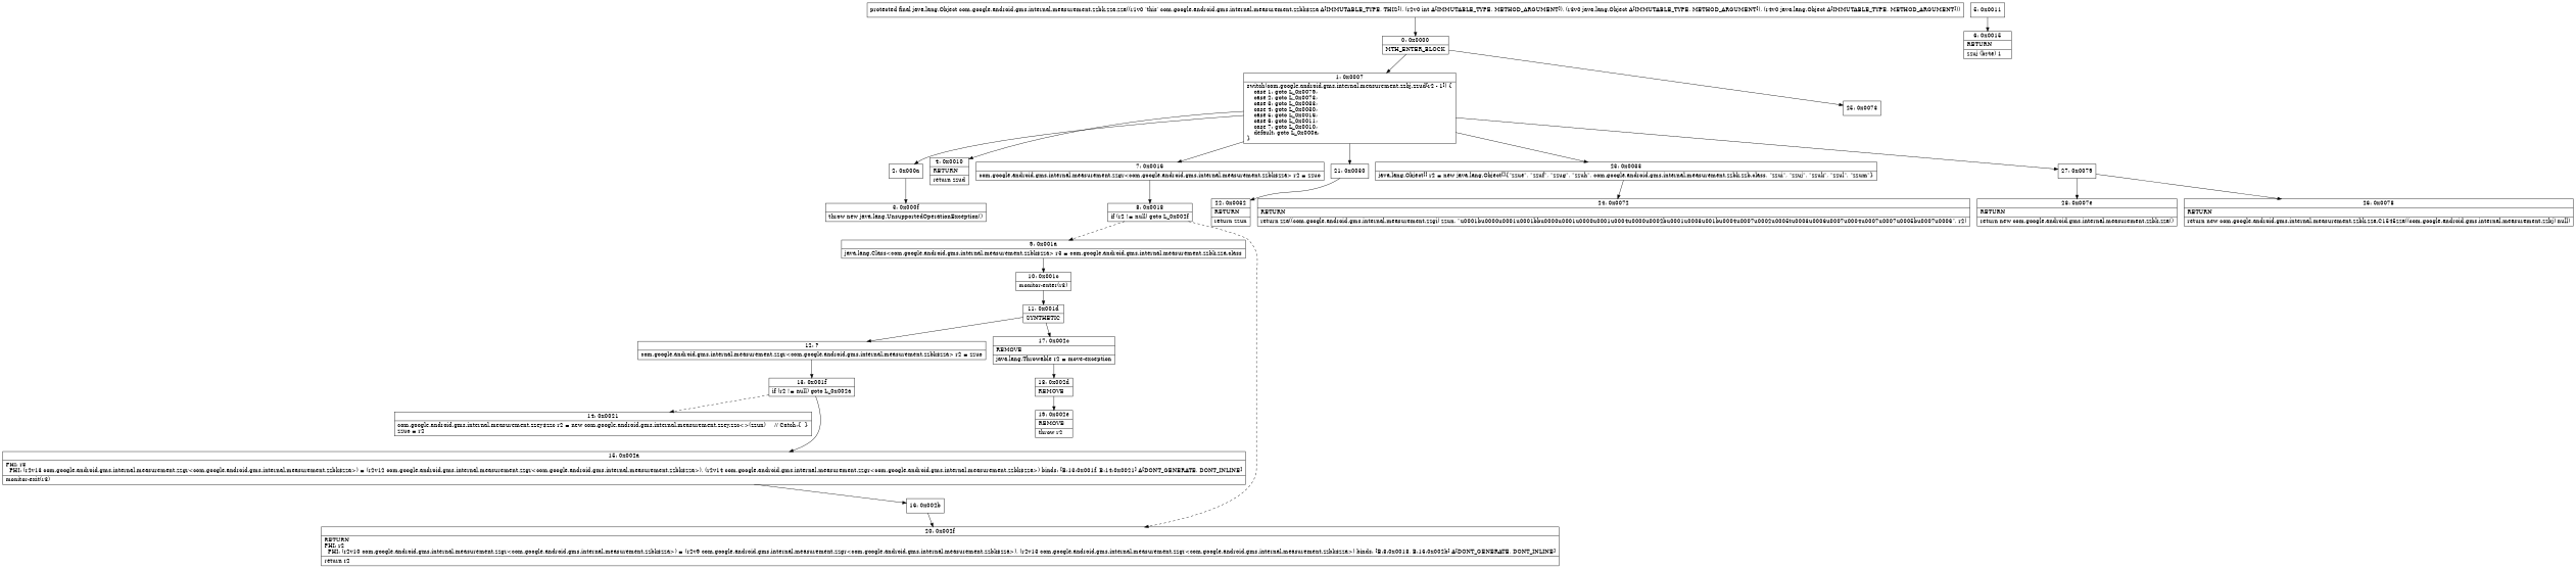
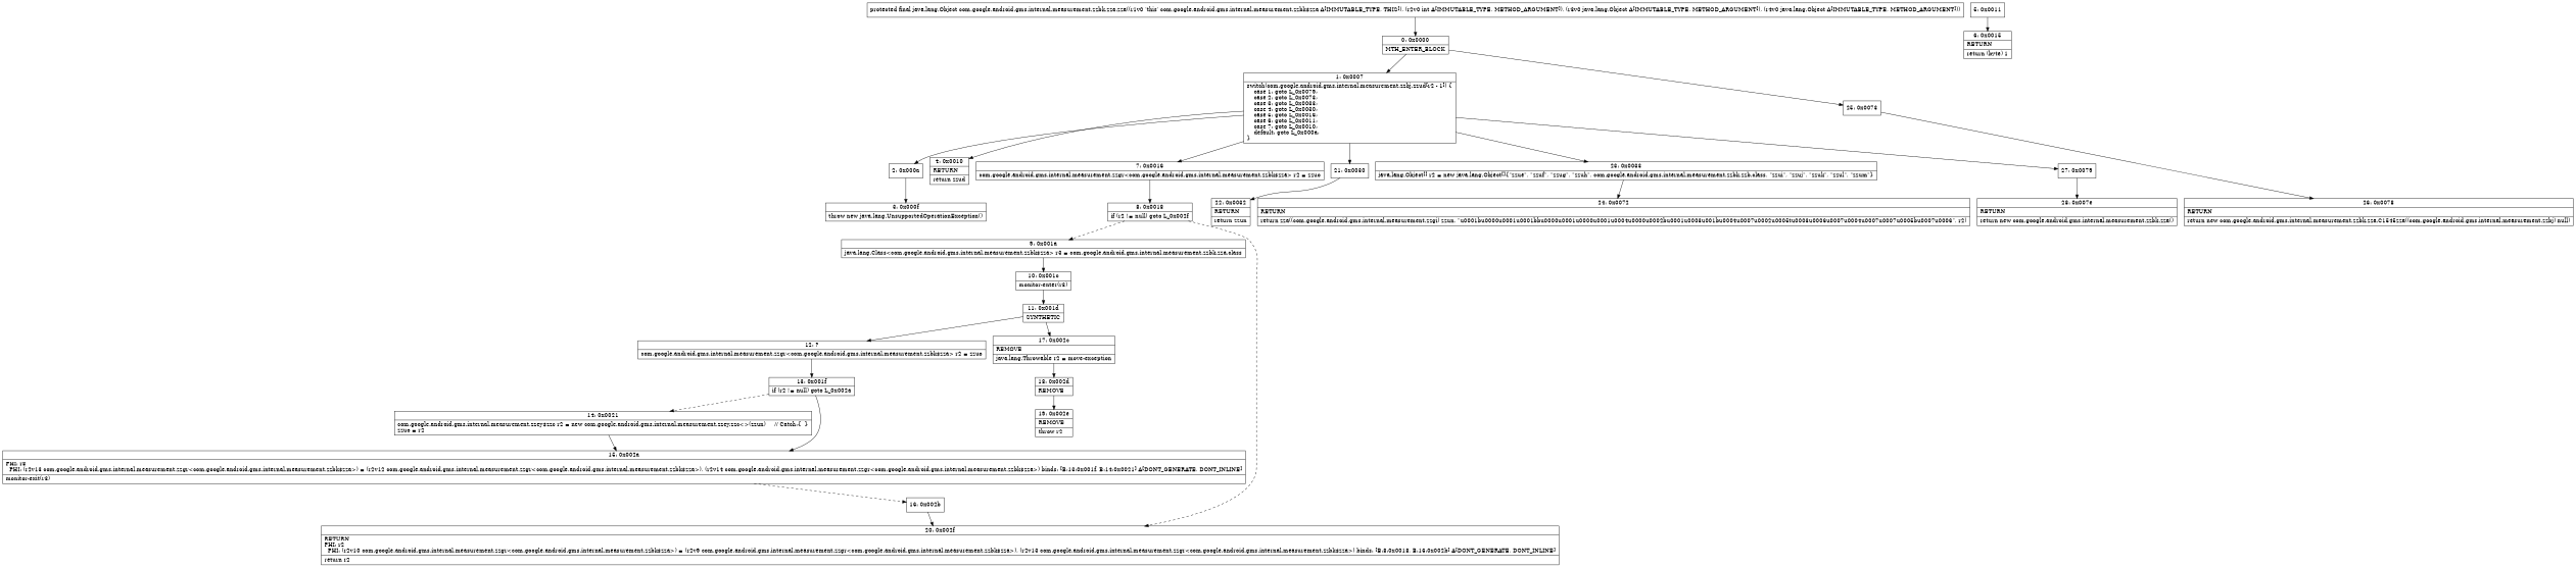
  digraph {
    node [shape=record]
    n1 [label="{0\:\ 0x0000|MTH_ENTER_BLOCK\l}"]
    n2 [label="{1\:\ 0x0007|switch(com.google.android.gms.internal.measurement.zzbj.zzud[r2 \- 1]) \{\l    case 1: goto L_0x0079;\l    case 2: goto L_0x0073;\l    case 3: goto L_0x0033;\l    case 4: goto L_0x0030;\l    case 5: goto L_0x0016;\l    case 6: goto L_0x0011;\l    case 7: goto L_0x0010;\l    default: goto L_0x000a;\l\}\l}"]
    n3 [label="{25\:\ 0x0073}"]
    n4 [label="{2\:\ 0x000a}"]
    n5 [label="{4\:\ 0x0010|RETURN\l|return zzud\l}"]
    n6 [label="{7\:\ 0x0016|com.google.android.gms.internal.measurement.zzgr\<com.google.android.gms.internal.measurement.zzbk$zza\> r2 = zzuo\l}"]
    n7 [label="{21\:\ 0x0030}"]
    n8 [label="{23\:\ 0x0033|java.lang.Object[] r2 = new java.lang.Object[]\{\"zzue\", \"zzuf\", \"zzug\", \"zzuh\", com.google.android.gms.internal.measurement.zzbk.zzb.class, \"zzui\", \"zzuj\", \"zzuk\", \"zzul\", \"zzum\"\}\l}"]
    n9 [label="{27\:\ 0x0079}"]
    n10 [label="{3\:\ 0x000f|throw new java.lang.UnsupportedOperationException()\l}"]
    n11 [label="{5\:\ 0x0011}"]
-   n12 [label="{6\:\ 0x0015|RETURN\l|zzuj (byte) 1\l}"]
+   n12 [label="{6\:\ 0x0015|RETURN\l|return (byte) 1\l}"]
    n13 [label="{8\:\ 0x0018|if (r2 != null) goto L_0x002f\l}"]
    n14 [label="{22\:\ 0x0032|RETURN\l|return zzun\l}"]
    n15 [label="{24\:\ 0x0072|RETURN\l|return zza((com.google.android.gms.internal.measurement.zzgi) zzun, \"u0001bu0000u0001u0001bbu0000u0001u0000u0001u0004u0000u0002bu0001u0003u001bu0004u0007u0002u0005tu0003u0006u0007u0004u0007u0007u0005bu0007u0006\", r2)\l}"]
    n16 [label="{26\:\ 0x0078|RETURN\l|return new com.google.android.gms.internal.measurement.zzbk.zza.C1545zza((com.google.android.gms.internal.measurement.zzbj) null)\l}"]
    n17 [label="{28\:\ 0x007e|RETURN\l|return new com.google.android.gms.internal.measurement.zzbk.zza()\l}"]
    n18 [label="{9\:\ 0x001a|java.lang.Class\<com.google.android.gms.internal.measurement.zzbk$zza\> r3 = com.google.android.gms.internal.measurement.zzbk.zza.class\l}"]
    n19 [label="{20\:\ 0x002f|RETURN\lPHI: r2 \l  PHI: (r2v10 com.google.android.gms.internal.measurement.zzgr\<com.google.android.gms.internal.measurement.zzbk$zza\>) = (r2v9 com.google.android.gms.internal.measurement.zzgr\<com.google.android.gms.internal.measurement.zzbk$zza\>), (r2v13 com.google.android.gms.internal.measurement.zzgr\<com.google.android.gms.internal.measurement.zzbk$zza\>) binds: [B:8:0x0018, B:16:0x002b] A[DONT_GENERATE, DONT_INLINE]\l|return r2\l}"]
    n20 [label="{10\:\ 0x001c|monitor\-enter(r3)\l}"]
    n21 [label="{11\:\ 0x001d|SYNTHETIC\l}"]
    n22 [label="{12\:\ ?|com.google.android.gms.internal.measurement.zzgr\<com.google.android.gms.internal.measurement.zzbk$zza\> r2 = zzuo\l}"]
    n23 [label="{17\:\ 0x002c|REMOVE\l|java.lang.Throwable r2 = move\-exception\l}"]
    n24 [label="{13\:\ 0x001f|if (r2 != null) goto L_0x002a\l}"]
    n25 [label="{18\:\ 0x002d|REMOVE\l}"]
    n26 [label="{14\:\ 0x0021|com.google.android.gms.internal.measurement.zzey$zzc r2 = new com.google.android.gms.internal.measurement.zzey.zzc\<\>(zzun)     \/\/ Catch:\{  \}\lzzuo = r2\l}"]
    n27 [label="{15\:\ 0x002a|PHI: r8 \l  PHI: (r2v13 com.google.android.gms.internal.measurement.zzgr\<com.google.android.gms.internal.measurement.zzbk$zza\>) = (r2v12 com.google.android.gms.internal.measurement.zzgr\<com.google.android.gms.internal.measurement.zzbk$zza\>), (r2v14 com.google.android.gms.internal.measurement.zzgr\<com.google.android.gms.internal.measurement.zzbk$zza\>) binds: [B:13:0x001f, B:14:0x0021] A[DONT_GENERATE, DONT_INLINE]\l|monitor\-exit(r3)\l}"]
    n28 [label="{16\:\ 0x002b}"]
    n29 [label="{19\:\ 0x002e|REMOVE\l|throw r2\l}"]
    n30 [label="{protected final java.lang.Object com.google.android.gms.internal.measurement.zzbk.zza.zza((r1v0 'this' com.google.android.gms.internal.measurement.zzbk$zza A[IMMUTABLE_TYPE, THIS]), (r2v0 int A[IMMUTABLE_TYPE, METHOD_ARGUMENT]), (r3v0 java.lang.Object A[IMMUTABLE_TYPE, METHOD_ARGUMENT]), (r4v0 java.lang.Object A[IMMUTABLE_TYPE, METHOD_ARGUMENT])) }"]
    n1 -> n2
    n1 -> n3
    n2 -> n4
    n2 -> n5
    n2 -> n6
    n2 -> n7
    n2 -> n8
    n2 -> n9
-   n9 -> n16
+   n3 -> n16
    n4 -> n10
    n6 -> n13
    n7 -> n14
    n8 -> n15
    n9 -> n17
    n11 -> n12
    n13 -> n18 [style=dashed]
    n13 -> n19 [style=dashed]
    n18 -> n20
    n20 -> n21
    n21 -> n22
    n21 -> n23
    n22 -> n24
    n23 -> n25
    n24 -> n26 [style=dashed]
    n24 -> n27
    n25 -> n29
-   n27 -> n28
+   n26 -> n27
+   n27 -> n28 [style=dashed]
    n28 -> n19
    n30 -> n1
  }
